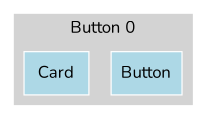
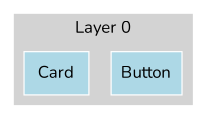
  digraph {
    rankdir=TB
    fontname=Nunito
    node [color=white fillcolor=lightblue shape=box style=filled fontname=Nunito]
    n1 [label=Button]
    n2 [label=Card]
    subgraph cluster_1 {
      color=lightgray
-     label="Button 0"
+     label="Layer 0"
      style=filled
      n1
      n2
    }
  }
